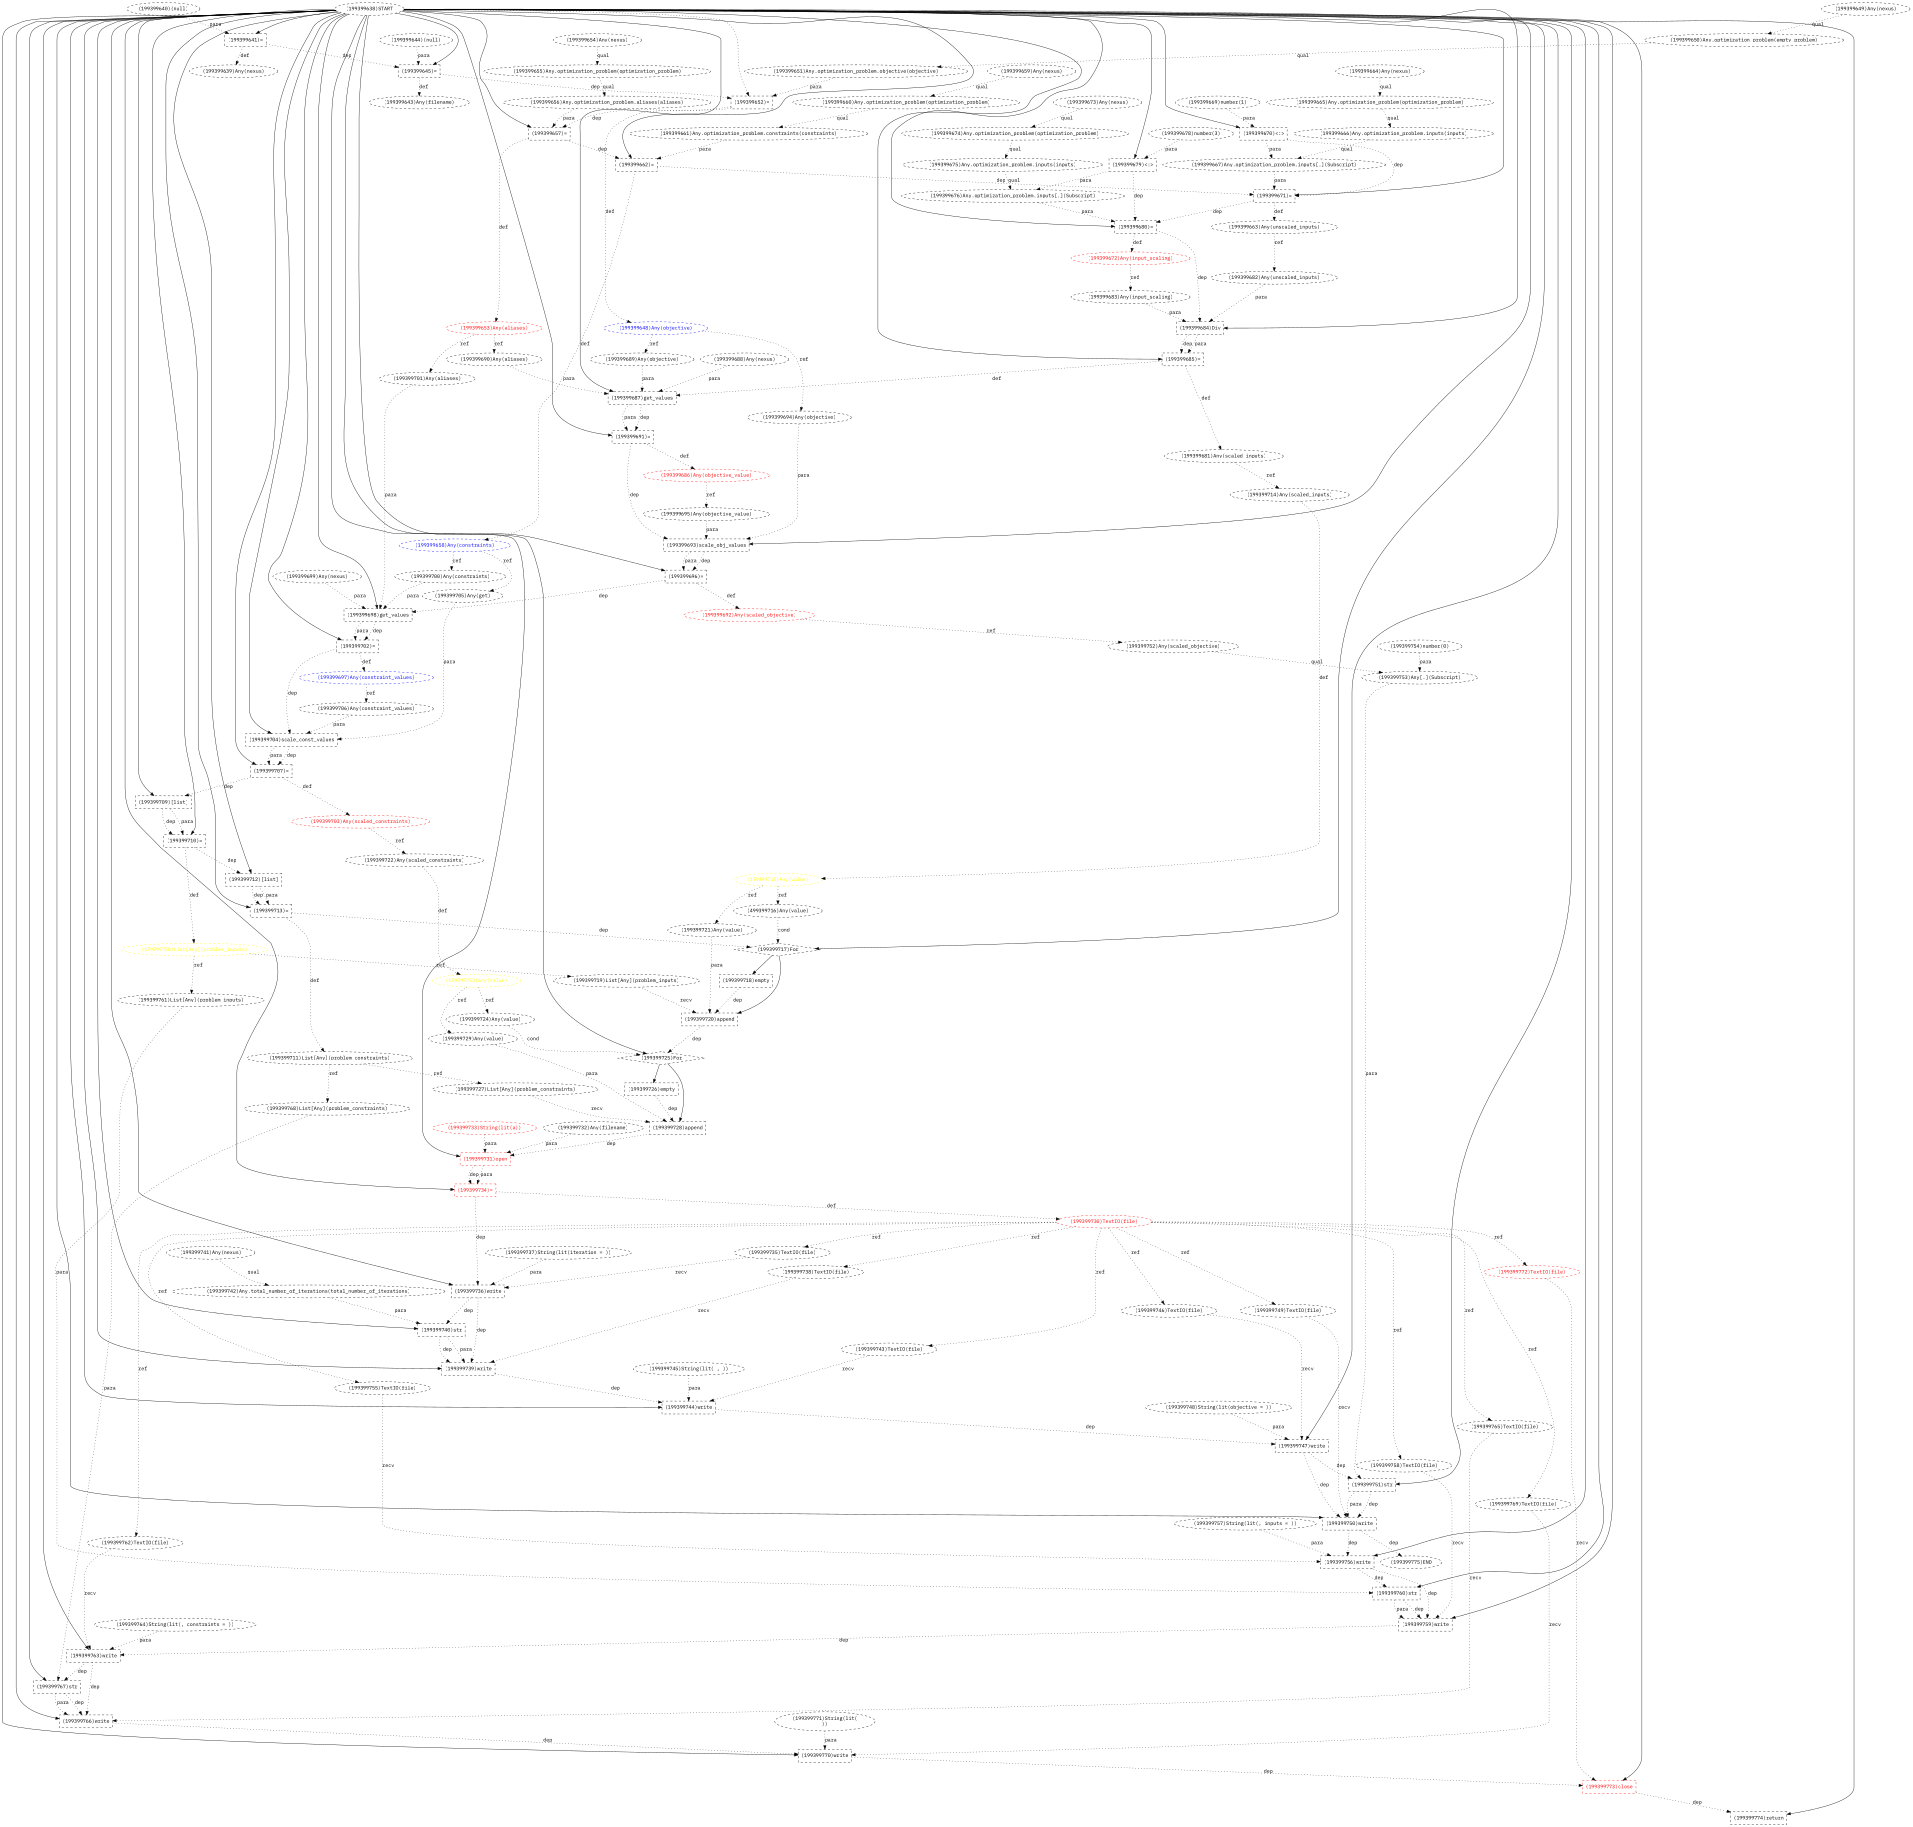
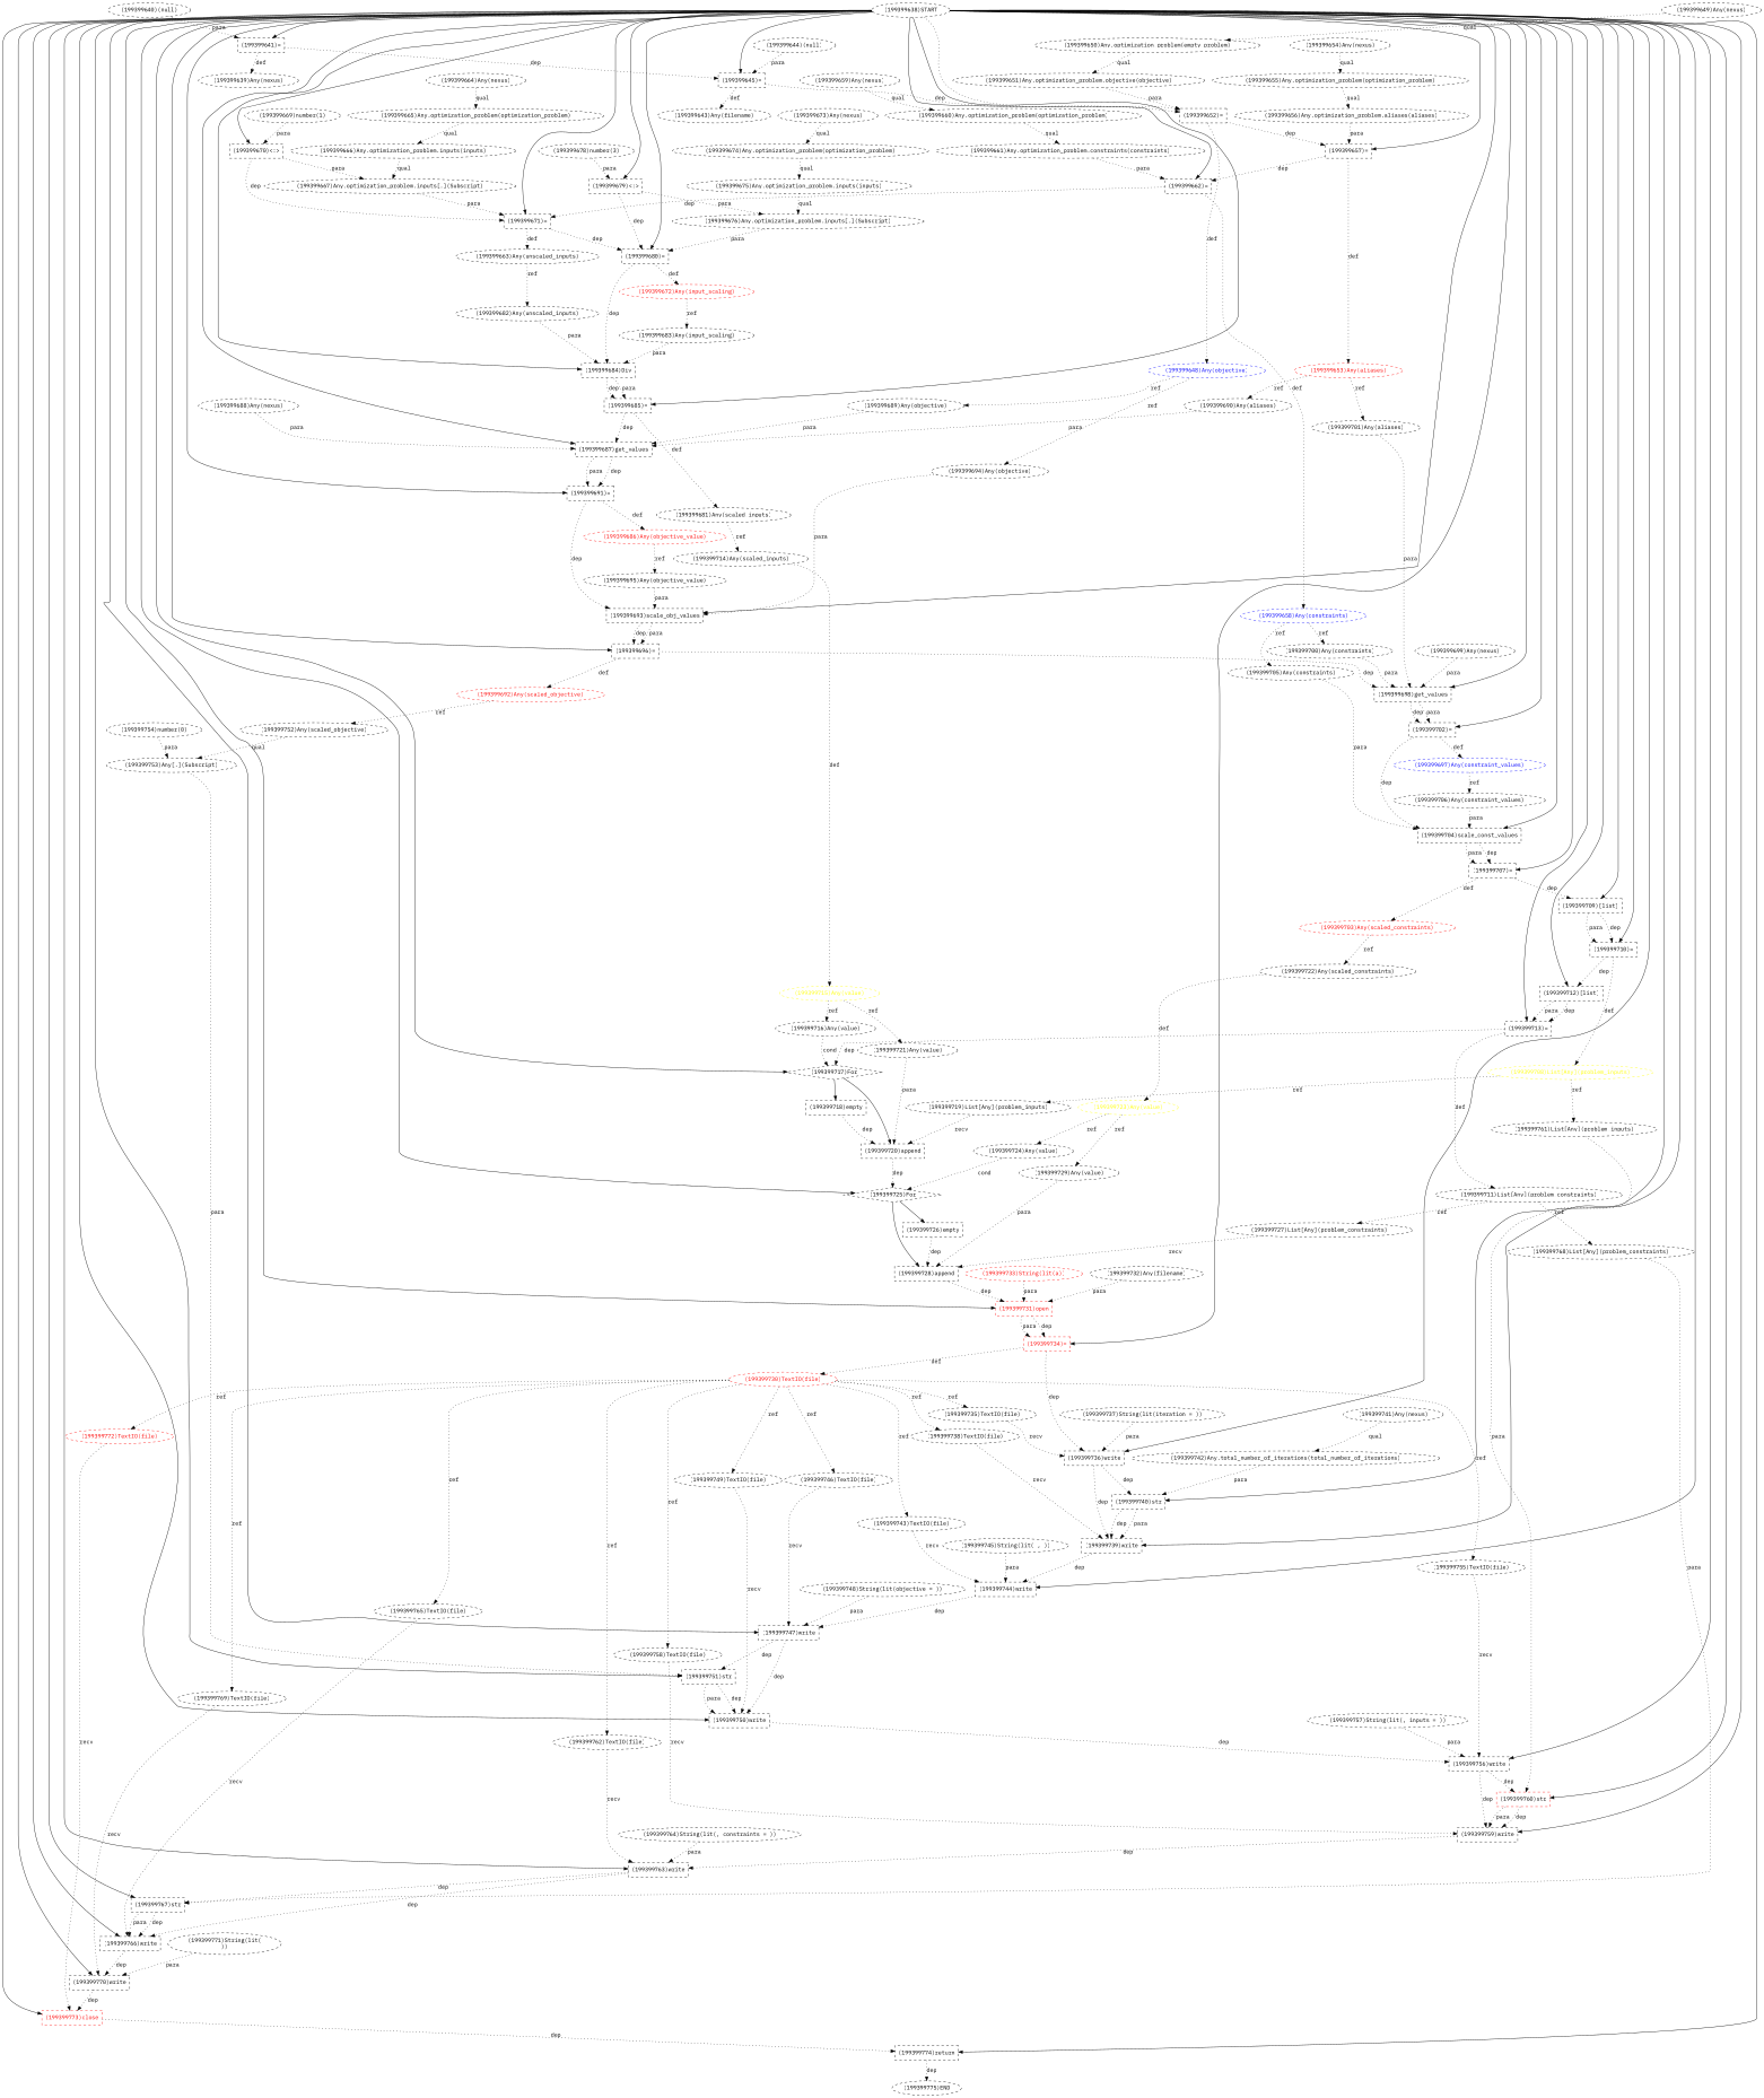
  digraph {
    fontname="IBM Plex Mono"
    node [fontname="IBM Plex Mono" shape=ellipse style=dashed]
    edge [fontname="IBM Plex Mono" style=dotted]
    n1 [label="(199399701)Any(aliases)"]
    n2 [label="(199399698)get_values" shape=box]
    n3 [label="(199399702)=" shape=box]
    n4 [label="(199399661)Any.optimization_problem.constraints(constraints)"]
    n5 [label="(199399662)=" shape=box]
    n6 [label="(199399671)=" shape=box]
    n7 [color=blue fontcolor=blue label="(199399658)Any(constraints)"]
    n8 [label="(199399695)Any(objective_value)"]
    n9 [label="(199399693)scale_obj_values" shape=box]
    n10 [label="(199399696)=" shape=box]
    n11 [label="(199399675)Any.optimization_problem.inputs(inputs)"]
    n12 [label="(199399676)Any.optimization_problem.inputs[.](Subscript)"]
    n13 [label="(199399680)=" shape=box]
    n14 [label="(199399741)Any(nexus)"]
    n15 [label="(199399742)Any.total_number_of_iterations(total_number_of_iterations)"]
    n16 [label="(199399740)str" shape=box]
    n17 [label="(199399644)(null)"]
    n18 [label="(199399645)=" shape=box]
    n19 [label="(199399652)=" shape=box]
    n20 [label="(199399643)Any(filename)"]
    n21 [label="(199399722)Any(scaled_constraints)"]
    n22 [color=yellow fontcolor=yellow label="(199399723)Any(value)"]
    n23 [label="(199399729)Any(value)"]
    n24 [label="(199399724)Any(value)"]
    n25 [label="(199399728)append" shape=box]
    n26 [color=red fontcolor=red label="(199399731)open" shape=box]
    n27 [label="(199399739)write" shape=box]
    n28 [label="(199399759)write" shape=box]
    n29 [label="(199399763)write" shape=box]
    n30 [label="(199399766)write" shape=box]
    n31 [label="(199399767)str" shape=box]
    n32 [label="(199399726)empty" shape=box]
    n33 [label="(199399664)Any(nexus)"]
    n34 [label="(199399665)Any.optimization_problem(optimization_problem)"]
    n35 [label="(199399666)Any.optimization_problem.inputs(inputs)"]
    n36 [label="(199399737)String(lit(iteration = ))"]
    n37 [label="(199399736)write" shape=box]
    n38 [color=blue fontcolor=blue label="(199399697)Any(constraint_values)"]
    n39 [label="(199399706)Any(constraint_values)"]
    n40 [label="(199399704)scale_const_values" shape=box]
    n41 [color=red fontcolor=red label="(199399703)Any(scaled_constraints)"]
    n42 [label="(199399638)START" shape=""]
    n43 [label="(199399750)write" shape=box]
    n44 [label="(199399641)=" shape=box]
    n45 [label="(199399744)write" shape=box]
    n46 [label="(199399709)[list]" shape=box]
    n47 [color=red fontcolor=red label="(199399734)=" shape=box]
    n48 [label="(199399707)=" shape=box]
    n49 [label="(199399684)Div" shape=box]
    n50 [label="(199399756)write" shape=box]
    n51 [label="(199399747)write" shape=box]
    n52 [color=red fontcolor=red label="(199399773)close" shape=box]
    n53 [label="(199399725)For" shape=diamond]
    n54 [label="(199399774)return" shape=box]
    n55 [label="(199399710)=" shape=box]
    n56 [label="(199399657)=" shape=box]
    n57 [label="(199399685)=" shape=box]
    n58 [label="(199399751)str" shape=box]
-   n59 [label="(199399760)str" shape=box]
+   n59 [label="(199399760)str" shape=box color=red]
    n60 [label="(199399713)=" shape=box]
    n61 [label="(199399770)write" shape=box]
    n62 [label="(199399717)For" shape=diamond]
    n63 [label="(199399691)=" shape=box]
    n64 [label="(199399670)<:>" shape=box]
    n65 [label="(199399712)[list]" shape=box]
    n66 [label="(199399687)get_values" shape=box]
    n67 [label="(199399679)<:>" shape=box]
    n68 [label="(199399639)Any(nexus)"]
    n69 [color=black fontcolor=black label="(199399663)Any(unscaled_inputs)"]
    n70 [color=red fontcolor=red label="(199399730)TextIO(file)"]
    n71 [label="(199399775)END" shape=""]
    n72 [color=yellow fontcolor=yellow label="(199399708)List[Any](problem_inputs)"]
    n73 [color=red fontcolor=red label="(199399653)Any(aliases)"]
    n74 [color=red fontcolor=red label="(199399672)Any(input_scaling)"]
    n75 [color=blue fontcolor=blue label="(199399648)Any(objective)"]
    n76 [color=black fontcolor=black label="(199399681)Any(scaled_inputs)"]
    n77 [color=red fontcolor=red label="(199399692)Any(scaled_objective)"]
    n78 [color=black fontcolor=black label="(199399711)List[Any](problem_constraints)"]
    n79 [label="(199399720)append" shape=box]
    n80 [label="(199399718)empty" shape=box]
    n81 [color=red fontcolor=red label="(199399686)Any(objective_value)"]
    n82 [label="(199399667)Any.optimization_problem.inputs[.](Subscript)"]
    n83 [label="(199399673)Any(nexus)"]
    n84 [label="(199399674)Any.optimization_problem(optimization_problem)"]
    n85 [label="(199399682)Any(unscaled_inputs)"]
    n86 [label="(199399727)List[Any](problem_constraints)"]
    n87 [label="(199399649)Any(nexus)"]
    n88 [label="(199399650)Any.optimization_problem(empty_problem)"]
    n89 [label="(199399651)Any.optimization_problem.objective(objective)"]
    n90 [color=red fontcolor=red label="(199399733)String(lit(a))"]
    n91 [label="(199399749)TextIO(file)"]
    n92 [color=red fontcolor=red label="(199399772)TextIO(file)"]
    n93 [label="(199399743)TextIO(file)"]
    n94 [label="(199399755)TextIO(file)"]
    n95 [label="(199399735)TextIO(file)"]
    n96 [label="(199399765)TextIO(file)"]
    n97 [label="(199399738)TextIO(file)"]
    n98 [label="(199399758)TextIO(file)"]
    n99 [label="(199399746)TextIO(file)"]
    n100 [label="(199399769)TextIO(file)"]
    n101 [label="(199399762)TextIO(file)"]
    n102 [label="(199399761)List[Any](problem_inputs)"]
-   n103 [label="(499399716)Any(value)"]
-   n104 [label="(199399705)Any(get)"]
+   n103 [label="(199399716)Any(value)"]
+   n104 [label="(199399705)Any(constraints)"]
    n105 [label="(199399683)Any(input_scaling)"]
    n106 [label="(199399768)List[Any](problem_constraints)"]
    n107 [label="(199399719)List[Any](problem_inputs)"]
    n108 [label="(199399752)Any(scaled_objective)"]
    n109 [label="(199399753)Any[.](Subscript)"]
    n110 [label="(199399694)Any(objective)"]
    n111 [label="(199399689)Any(objective)"]
    n112 [label="(199399690)Any(aliases)"]
    n113 [label="(199399714)Any(scaled_inputs)"]
    n114 [color=yellow fontcolor=yellow label="(199399715)Any(value)"]
    n115 [label="(199399700)Any(constraints)"]
    n116 [label="(199399721)Any(value)"]
    n117 [label="(199399754)number(0)"]
    n118 [label="(199399745)String(lit( , ))"]
    n119 [label="(199399771)String(lit(\n))"]
    n120 [label="(199399654)Any(nexus)"]
    n121 [label="(199399655)Any.optimization_problem(optimization_problem)"]
    n122 [label="(199399656)Any.optimization_problem.aliases(aliases)"]
    n123 [label="(199399699)Any(nexus)"]
    n124 [label="(199399660)Any.optimization_problem(optimization_problem)"]
    n125 [label="(199399640)(null)"]
    n126 [label="(199399732)Any(filename)"]
    n127 [label="(199399678)number(3)"]
    n128 [label="(199399669)number(1)"]
    n129 [label="(199399688)Any(nexus)"]
    n130 [label="(199399659)Any(nexus)"]
    n131 [label="(199399764)String(lit(, constraints = ))"]
    n132 [label="(199399757)String(lit(, inputs = ))"]
    n133 [label="(199399748)String(lit(objective = ))"]
    n1 -> n2 [label=para]
    n2 -> n3 [label=dep]
    n2 -> n3 [label=para]
    n3 -> n38 [label=def]
    n3 -> n40 [label=dep]
    n4 -> n5 [label=para]
    n5 -> n6 [label=dep]
    n5 -> n7 [label=def]
    n6 -> n13 [label=dep]
    n6 -> n69 [label=def]
    n7 -> n104 [label=ref]
    n7 -> n115 [label=ref]
    n8 -> n9 [label=para]
    n9 -> n10 [label=dep]
    n9 -> n10 [label=para]
    n10 -> n2 [label=dep]
    n10 -> n77 [label=def]
    n11 -> n12 [label=qual]
    n12 -> n13 [label=para]
    n13 -> n49 [label=dep]
    n13 -> n74 [label=def]
    n14 -> n15 [label=qual]
    n15 -> n16 [label=para]
    n16 -> n27 [label=dep]
    n16 -> n27 [label=para]
    n17 -> n18 [label=para]
    n18 -> n19 [label=dep]
    n18 -> n20 [label=def]
    n19 -> n56 [label=dep]
    n19 -> n75 [label=def]
    n21 -> n22 [label=def]
    n22 -> n23 [label=ref]
    n22 -> n24 [label=ref]
    n23 -> n25 [label=para]
    n24 -> n53 [label=cond]
    n25 -> n26 [label=dep]
    n26 -> n47 [label=dep]
    n26 -> n47 [label=para]
    n27 -> n45 [label=dep]
    n28 -> n29 [label=dep]
    n29 -> n30 [label=dep]
    n29 -> n31 [label=dep]
    n30 -> n61 [label=dep]
    n31 -> n30 [label=dep]
    n31 -> n30 [label=para]
    n32 -> n25 [label=dep]
    n33 -> n34 [label=qual]
    n34 -> n35 [label=qual]
    n35 -> n82 [label=qual]
    n36 -> n37 [label=para]
    n37 -> n16 [label=dep]
    n37 -> n27 [label=dep]
    n38 -> n39 [label=ref]
    n39 -> n40 [label=para]
    n40 -> n48 [label=dep]
    n40 -> n48 [label=para]
    n41 -> n21 [label=ref]
    n42 -> n2 [style=solid]
    n42 -> n3 [style=solid]
    n42 -> n5 [style=solid]
    n42 -> n6 [style=solid]
    n42 -> n9 [style=solid]
    n42 -> n10 [style=solid]
    n42 -> n13 [style=solid]
    n42 -> n16 [style=solid]
    n42 -> n18 [style=solid]
    n42 -> n19
    n42 -> n26 [style=solid]
    n42 -> n27 [style=solid]
    n42 -> n28 [style=solid]
    n42 -> n29 [style=solid]
    n42 -> n30 [style=solid]
    n42 -> n31 [style=solid]
    n42 -> n37 [style=solid]
    n42 -> n40 [style=solid]
    n42 -> n43 [style=solid]
    n42 -> n44 [style=solid]
    n42 -> n45 [style=solid]
    n42 -> n46 [style=solid]
    n42 -> n47 [style=solid]
    n42 -> n48 [style=solid]
    n42 -> n49 [style=solid]
    n42 -> n50 [style=solid]
    n42 -> n51 [style=solid]
    n42 -> n52 [style=solid]
    n42 -> n53 [style=solid]
    n42 -> n54 [style=solid]
    n42 -> n55 [style=solid]
    n42 -> n56 [style=solid]
    n42 -> n57 [style=solid]
    n42 -> n58 [style=solid]
    n42 -> n59 [style=solid]
    n42 -> n60 [style=solid]
    n42 -> n61 [style=solid]
    n42 -> n62 [style=solid]
    n42 -> n63 [style=solid]
    n42 -> n64 [style=solid]
    n42 -> n65 [style=solid]
    n42 -> n66 [style=solid]
    n42 -> n67 [style=solid]
    n43 -> n50 [label=dep]
    n44 -> n18 [label=dep]
    n44 -> n68 [label=def]
    n45 -> n51 [label=dep]
    n46 -> n55 [label=dep]
    n46 -> n55 [label=para]
    n47 -> n37 [label=dep]
    n47 -> n70 [label=def]
    n48 -> n41 [label=def]
    n48 -> n46 [label=dep]
    n49 -> n57 [label=dep]
    n49 -> n57 [label=para]
    n50 -> n28 [label=dep]
    n50 -> n59 [label=dep]
    n51 -> n43 [label=dep]
    n51 -> n58 [label=dep]
    n52 -> n54 [label=dep]
    n53 -> n25 [style=solid]
    n53 -> n32 [style=solid]
-   n43 -> n71 [label=dep]
+   n54 -> n71 [label=dep]
    n55 -> n65 [label=dep]
    n55 -> n72 [label=def]
    n56 -> n5 [label=dep]
    n56 -> n73 [label=def]
-   n57 -> n66 [label=def]
+   n57 -> n66 [label=dep]
    n57 -> n76 [label=def]
    n58 -> n43 [label=dep]
    n58 -> n43 [label=para]
    n59 -> n28 [label=dep]
    n59 -> n28 [label=para]
    n60 -> n62 [label=dep]
    n60 -> n78 [label=def]
    n61 -> n52 [label=dep]
    n62 -> n79 [style=solid]
    n62 -> n80 [style=solid]
    n63 -> n9 [label=dep]
    n63 -> n81 [label=def]
    n64 -> n6 [label=dep]
    n64 -> n82 [label=para]
    n65 -> n60 [label=dep]
    n65 -> n60 [label=para]
    n66 -> n63 [label=dep]
    n66 -> n63 [label=para]
    n67 -> n12 [label=para]
    n67 -> n13 [label=dep]
    n69 -> n85 [label=ref]
    n70 -> n91 [label=ref]
    n70 -> n92 [label=ref]
    n70 -> n93 [label=ref]
    n70 -> n94 [label=ref]
    n70 -> n95 [label=ref]
    n70 -> n96 [label=ref]
    n70 -> n97 [label=ref]
    n70 -> n98 [label=ref]
    n70 -> n99 [label=ref]
    n70 -> n100 [label=ref]
    n70 -> n101 [label=ref]
    n72 -> n102 [label=ref]
    n72 -> n107 [label=ref]
    n73 -> n1 [label=ref]
    n73 -> n112 [label=ref]
    n74 -> n105 [label=ref]
    n75 -> n110 [label=ref]
    n75 -> n111 [label=ref]
    n76 -> n113 [label=ref]
    n77 -> n108 [label=ref]
    n78 -> n86 [label=ref]
    n78 -> n106 [label=ref]
    n79 -> n53 [label=dep]
    n80 -> n79 [label=dep]
    n81 -> n8 [label=ref]
    n82 -> n6 [label=para]
    n83 -> n84 [label=qual]
    n84 -> n11 [label=qual]
    n85 -> n49 [label=para]
    n86 -> n25 [label=recv]
    n87 -> n88 [label=qual]
    n88 -> n89 [label=qual]
    n89 -> n19 [label=para]
    n90 -> n26 [label=para]
    n91 -> n43 [label=recv]
    n92 -> n52 [label=recv]
    n93 -> n45 [label=recv]
    n94 -> n50 [label=recv]
    n95 -> n37 [label=recv]
    n96 -> n30 [label=recv]
    n97 -> n27 [label=recv]
    n98 -> n28 [label=recv]
    n99 -> n51 [label=recv]
    n100 -> n61 [label=recv]
    n101 -> n29 [label=recv]
    n102 -> n59 [label=para]
    n103 -> n62 [label=cond]
    n104 -> n40 [label=para]
    n105 -> n49 [label=para]
    n106 -> n31 [label=para]
    n107 -> n79 [label=recv]
    n108 -> n109 [label=qual]
    n109 -> n58 [label=para]
    n110 -> n9 [label=para]
    n111 -> n66 [label=para]
    n112 -> n66 [label=para]
    n113 -> n114 [label=def]
    n114 -> n103 [label=ref]
    n114 -> n116 [label=ref]
    n115 -> n2 [label=para]
    n116 -> n79 [label=para]
    n117 -> n109 [label=para]
    n118 -> n45 [label=para]
    n119 -> n61 [label=para]
    n120 -> n121 [label=qual]
    n121 -> n122 [label=qual]
    n122 -> n56 [label=para]
    n123 -> n2 [label=para]
    n124 -> n4 [label=qual]
    n125 -> n44 [label=para]
    n126 -> n26 [label=para]
    n127 -> n67 [label=para]
    n128 -> n64 [label=para]
    n129 -> n66 [label=para]
    n130 -> n124 [label=qual]
    n131 -> n29 [label=para]
    n132 -> n50 [label=para]
    n133 -> n51 [label=para]
  }
